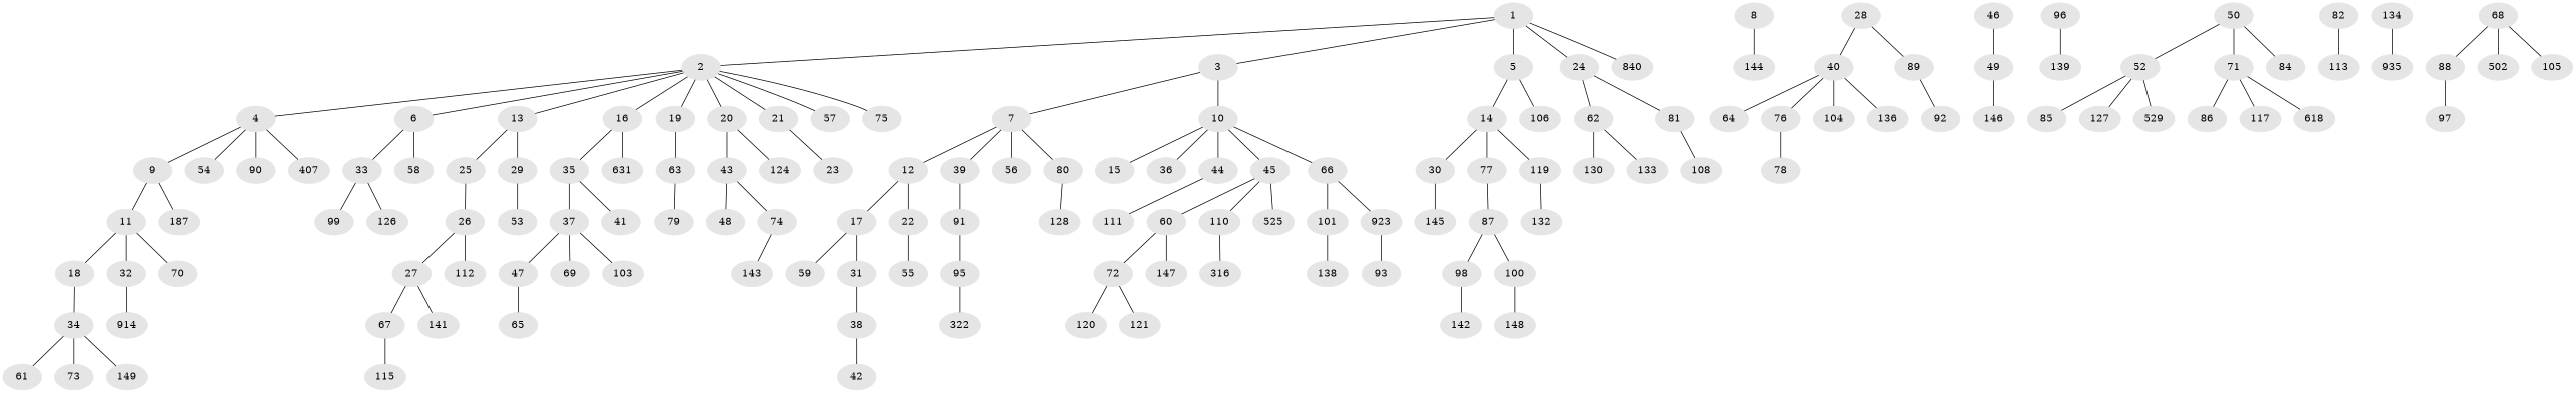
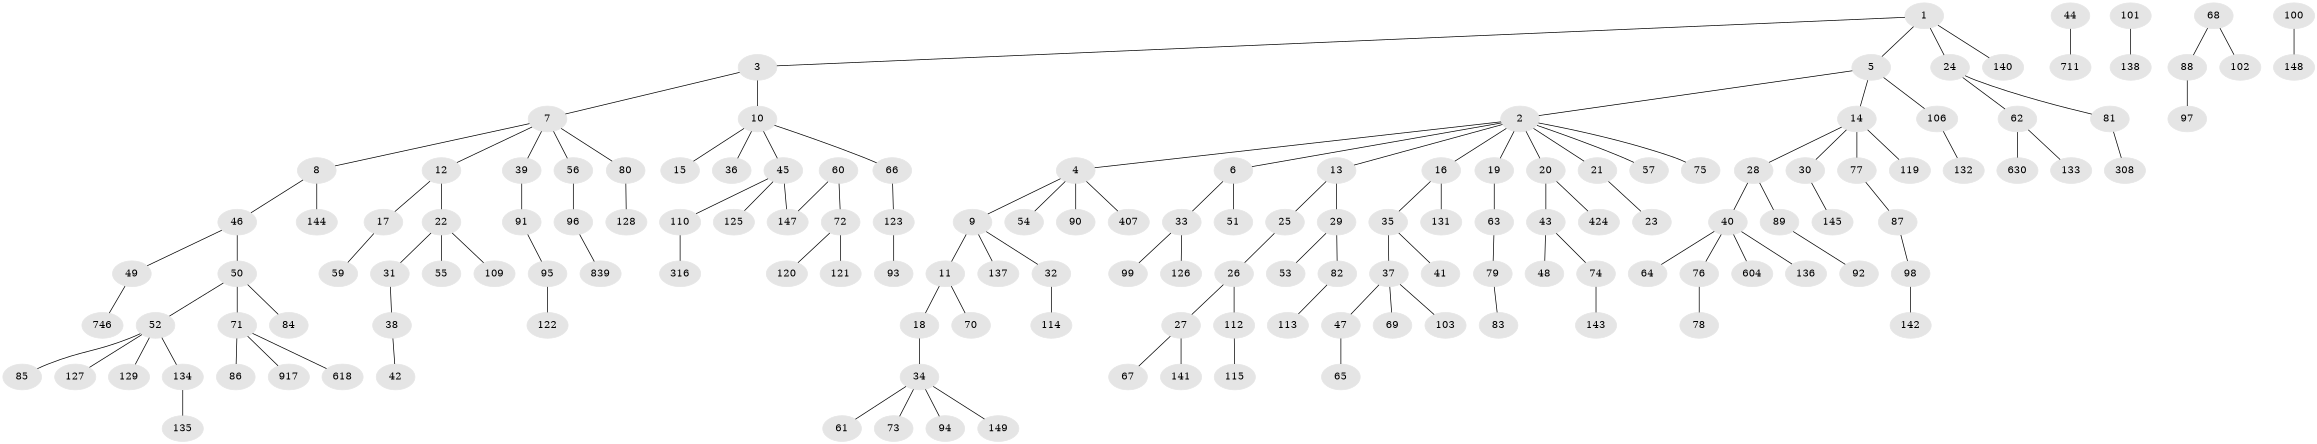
  graph {
    node [color=gray90 style=filled]
    1
    2
    3
    5
    24
-   140 [label=840]
+   140
    4
    6
    13
    16
    19
    20
    21
    57
    75
    7
    10
    14
    106
    62
    81
    9
    54
    90
    n25 [label=407]
    33
-   51 [label=58]
+   51
    25
    29
    35
-   131 [label=631]
+   131
    63
    43
-   124
+   124 [label=424]
    23
    8
    12
    39
    56
    80
    15
    36
    44
    45
    66
    11
-   137 [label=187]
+   137
    28
    30
    77
    119
    132
    99
    126
    46
    144
    17
    22
    91
    96
    128
    49
    50
    18
    32
    70
-   111
+   111 [label=711]
    60
    110
-   125 [label=525]
+   125
    101
-   123 [label=923]
+   123
    34
-   114 [label=914]
+   114
    59
    31
    55
+   109
    26
    53
    82
    40
    89
    145
    87
    37
    41
    61
    73
+   94
    149
    79
    48
    74
    38
-   130
+   130 [label=630]
    133
-   108
+   108 [label=308]
    27
    112
    67
    141
    115
    64
    76
-   104
+   104 [label=604]
    136
    92
    113
    42
    47
    69
    103
    65
    95
    78
    143
    72
    147
    n120 [label=316]
-   146
+   146 [label=746]
    52
    71
    84
    85
    127
-   129 [label=529]
+   129
    134
    68
    88
-   102 [label=502]
-   105
+   102
    86
-   117
+   117 [label=917]
    n135 [label=618]
-   135 [label=935]
-   139
+   135
+   139 [label=839]
    120
    121
+   83
    138
    93
    97
    98
    100
    142
    148
-   122 [label=322]
-   1 -- 2
+   122
+   5 -- 2
    1 -- 3
    1 -- 5
    1 -- 24
    1 -- 140
    2 -- 4
    2 -- 6
    2 -- 13
    2 -- 16
    2 -- 19
    2 -- 20
    2 -- 21
    2 -- 57
    2 -- 75
    3 -- 7
    3 -- 10
    5 -- 14
    5 -- 106
    24 -- 62
    24 -- 81
    4 -- 9
    4 -- 54
    4 -- 90
    4 -- n25
    6 -- 33
    6 -- 51
    13 -- 25
    13 -- 29
    16 -- 35
    16 -- 131
    19 -- 63
    20 -- 43
    20 -- 124
    21 -- 23
+   7 -- 8
    7 -- 12
    7 -- 39
    7 -- 56
    7 -- 80
    10 -- 15
    10 -- 36
-   10 -- 44
    10 -- 45
    10 -- 66
+   14 -- 28
    14 -- 30
    14 -- 77
    14 -- 119
-   119 -- 132
+   106 -- 132
    62 -- 130
    62 -- 133
    81 -- 108
    9 -- 11
    9 -- 137
    33 -- 99
    33 -- 126
    25 -- 26
    29 -- 53
+   29 -- 82
    35 -- 37
    35 -- 41
    63 -- 79
    43 -- 48
    43 -- 74
+   8 -- 46
    8 -- 144
    12 -- 17
    12 -- 22
    39 -- 91
+   56 -- 96
    80 -- 128
    44 -- 111
-   45 -- 60
+   45 -- 147
    45 -- 110
    45 -- 125
-   66 -- 101
    66 -- 123
    11 -- 18
-   11 -- 32
+   9 -- 32
    11 -- 70
    28 -- 40
    28 -- 89
    30 -- 145
    77 -- 87
    46 -- 49
+   46 -- 50
    17 -- 59
-   17 -- 31
+   22 -- 31
    22 -- 55
+   22 -- 109
    91 -- 95
    96 -- 139
    49 -- 146
    50 -- 52
    50 -- 71
    50 -- 84
    18 -- 34
    32 -- 114
    60 -- 72
    60 -- 147
    110 -- n120
    101 -- 138
    123 -- 93
    34 -- 61
    34 -- 73
+   34 -- 94
    34 -- 149
    31 -- 38
    26 -- 27
    26 -- 112
    82 -- 113
    40 -- 64
    40 -- 76
    40 -- 104
    40 -- 136
    89 -- 92
    87 -- 98
-   87 -- 100
    37 -- 47
    37 -- 69
    37 -- 103
+   79 -- 83
    74 -- 143
    38 -- 42
    27 -- 67
    27 -- 141
-   67 -- 115
+   112 -- 115
    76 -- 78
    47 -- 65
    95 -- 122
    72 -- 120
    72 -- 121
    52 -- 85
    52 -- 127
    52 -- 129
+   52 -- 134
    71 -- 86
    71 -- 117
    71 -- n135
    134 -- 135
    68 -- 88
    68 -- 102
-   68 -- 105
    88 -- 97
    98 -- 142
    100 -- 148
  }
